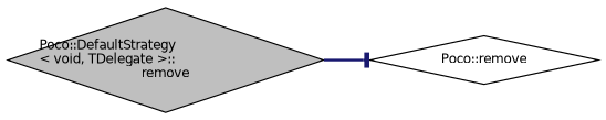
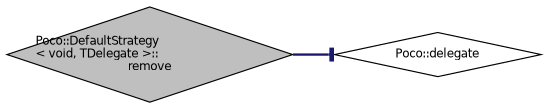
  digraph {
    rankdir=LR
    node [color=black fontname=Helvetica fontsize=10 shape=diamond style=filled]
    n1 [fillcolor=grey75 fontcolor=black height=0.2 label="Poco::DefaultStrategy\l\< void, TDelegate \>::\lremove" width=0.4]
-   n2 [fillcolor=white height=0.2 label="Poco::remove" width=0.4]
+   n2 [fillcolor=white height=0.2 label="Poco::delegate" width=0.4]
    n1 -> n2 [color=midnightblue fontname=Helvetica fontsize=10 labelfontname=Helvetica labelfontsize=10 style=bold arrowhead=tee]
  }
